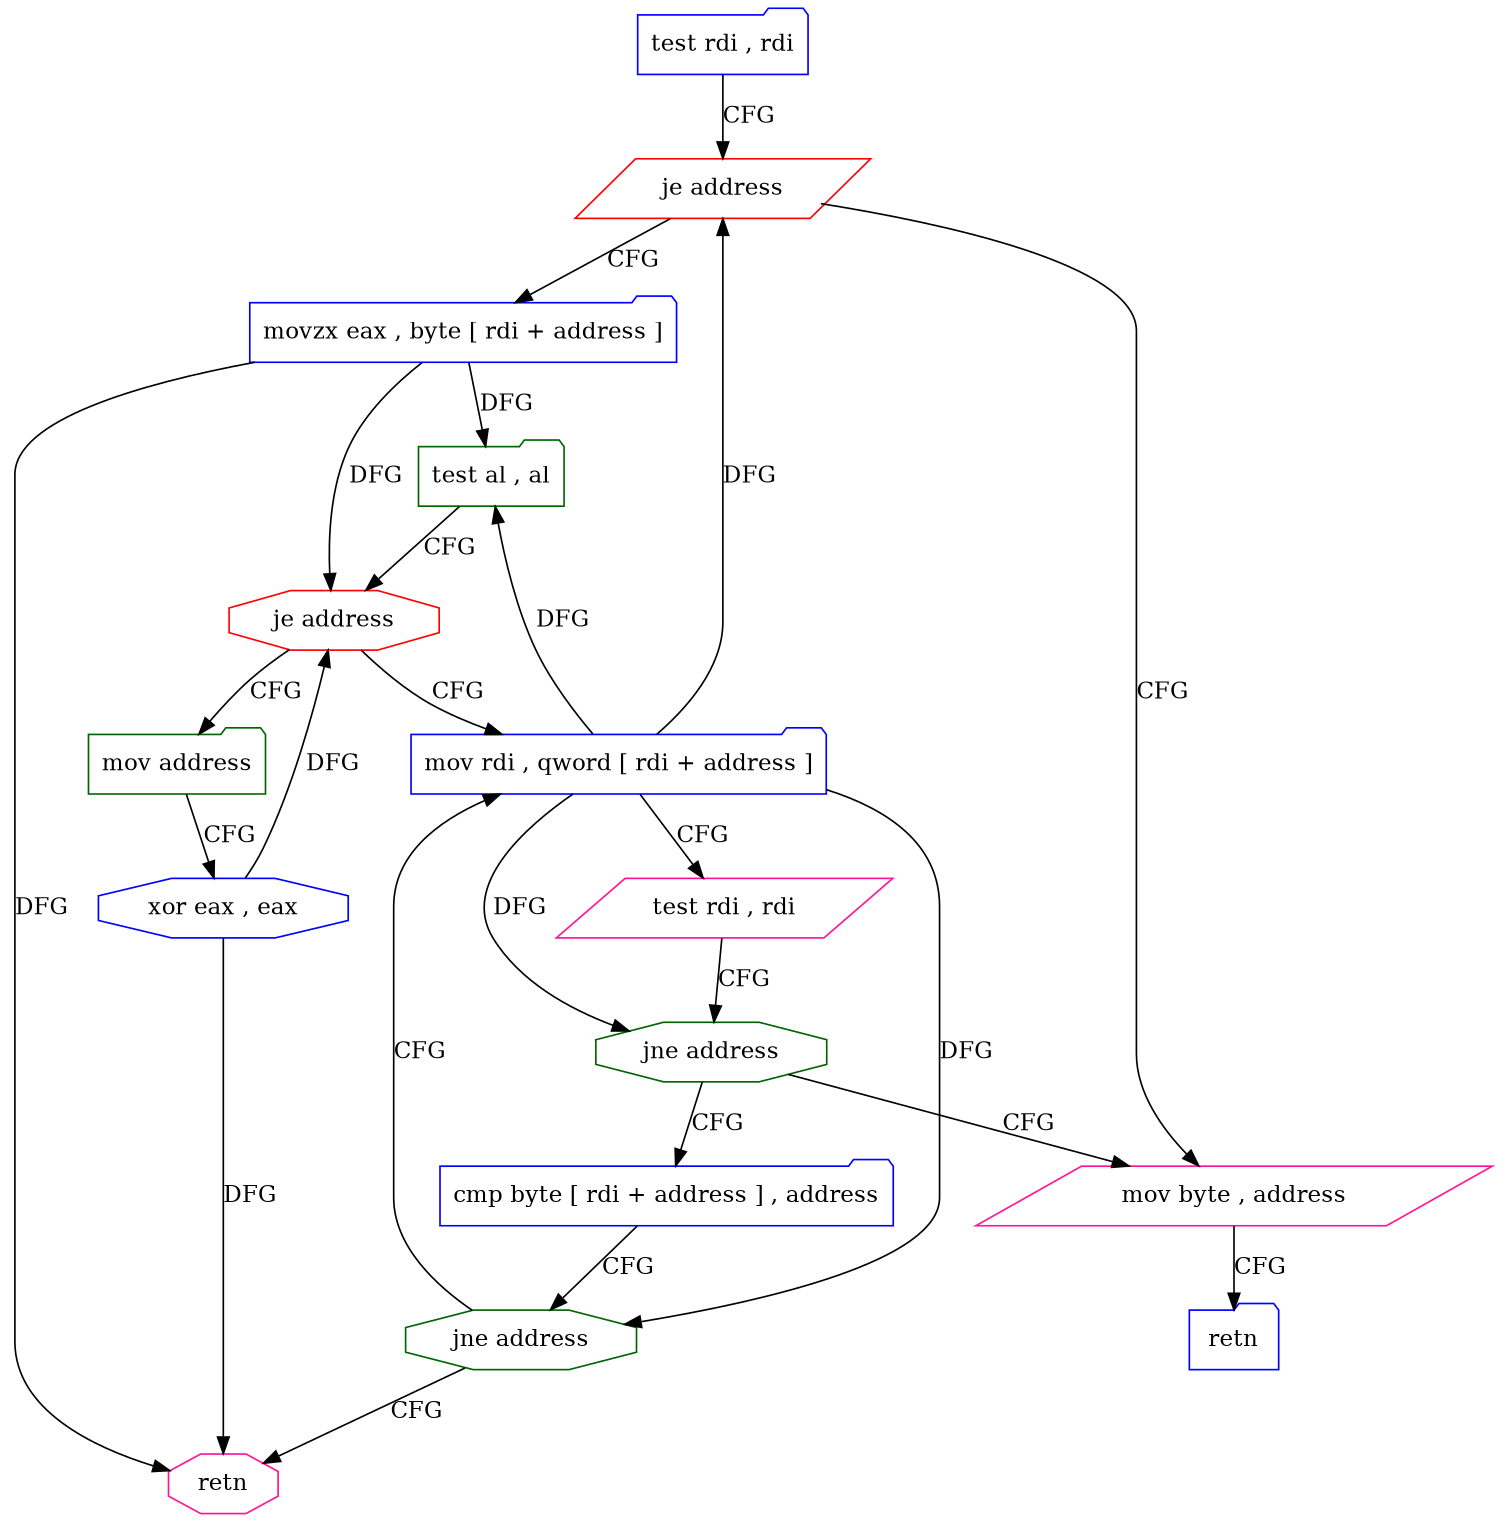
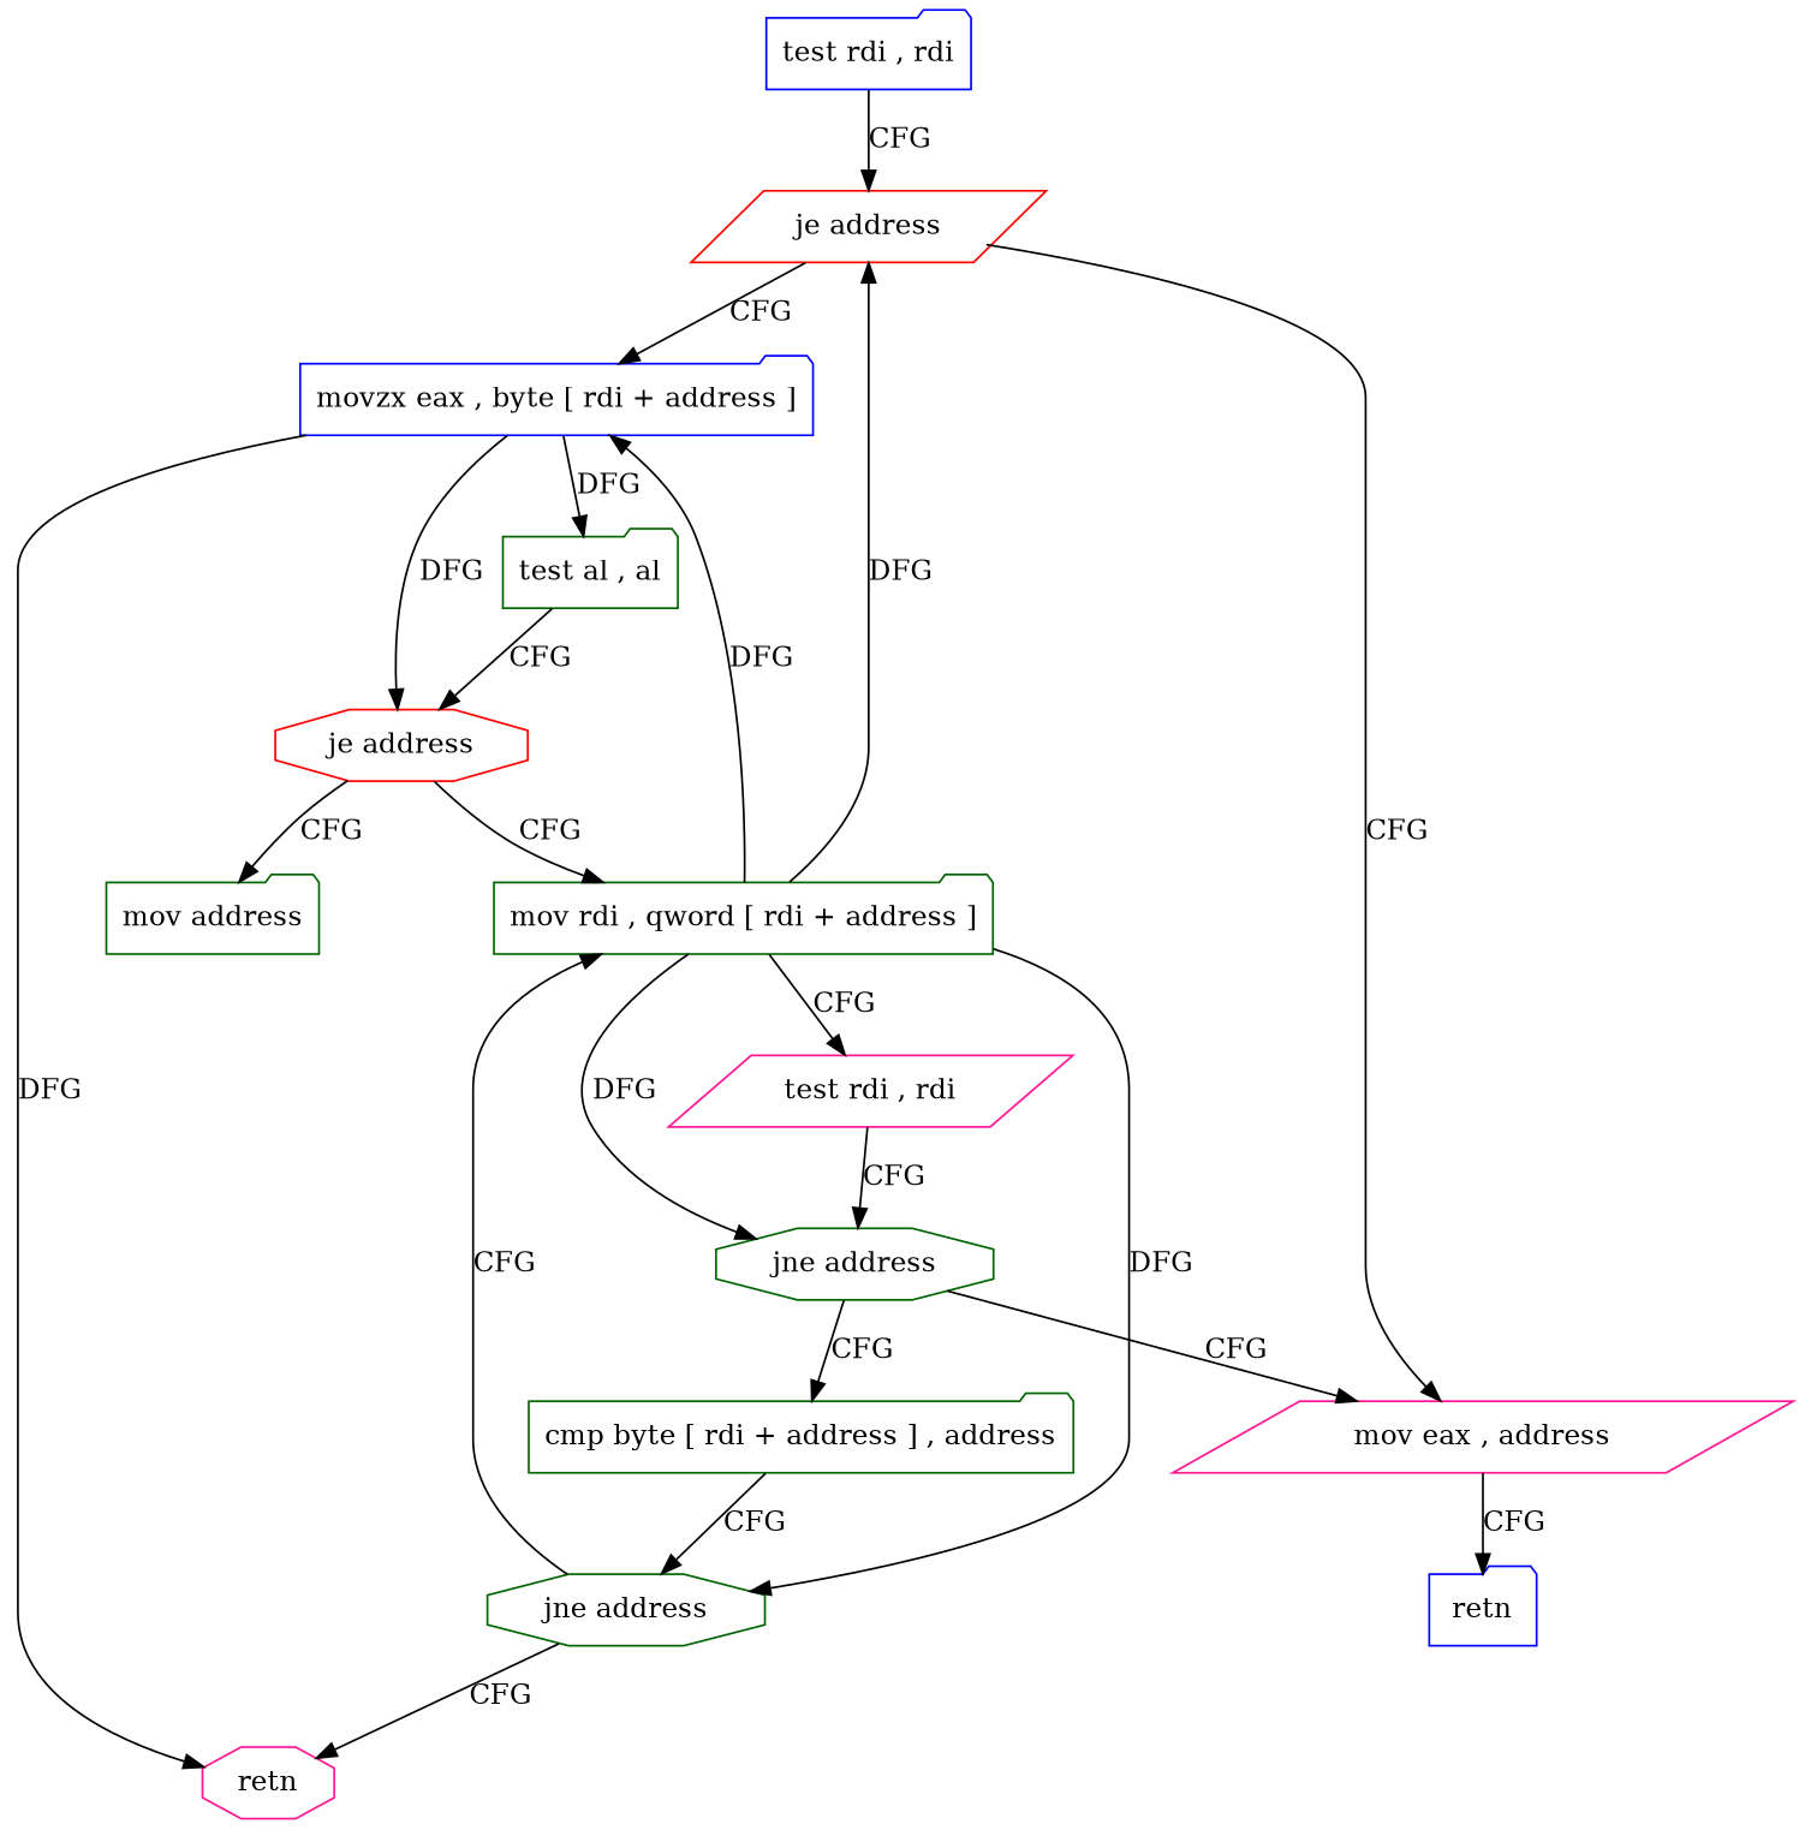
  digraph {
    node [color=blue shape=folder]
    n1 [label="test rdi , rdi"]
    n2 [color=red label="je address" shape=parallelogram]
-   n3 [color=deeppink label="mov byte , address" shape=parallelogram]
+   n3 [color=deeppink label="mov eax , address" shape=parallelogram]
    n4 [label="movzx eax , byte [ rdi + address ]"]
    n5 [label=retn]
    n6 [color=darkgreen label="test al , al"]
    n7 [color=red label="je address" shape=octagon]
    n8 [color=deeppink label=retn shape=octagon]
-   n9 [label="mov rdi , qword [ rdi + address ]"]
+   n9 [color=darkgreen label="mov rdi , qword [ rdi + address ]"]
    n10 [color=darkgreen label="mov address"]
    n11 [color=deeppink label="test rdi , rdi" shape=parallelogram]
    n12 [color=darkgreen label="jne address" shape=octagon]
    n13 [color=darkgreen label="jne address" shape=octagon]
-   n14 [label="xor eax , eax" shape=octagon]
-   n15 [label="cmp byte [ rdi + address ] , address"]
+   n15 [color=darkgreen label="cmp byte [ rdi + address ] , address"]
    n1 -> n2 [label=CFG]
    n2 -> n3 [label=CFG]
    n2 -> n4 [label=CFG]
    n3 -> n5 [label=CFG]
    n4 -> n6 [label=DFG]
    n4 -> n7 [label=DFG]
    n4 -> n8 [label=DFG]
    n6 -> n7 [label=CFG]
    n7 -> n9 [label=CFG]
    n7 -> n10 [label=CFG]
    n9 -> n2 [label=DFG]
-   n9 -> n6 [label=DFG]
+   n9 -> n4 [label=DFG]
    n9 -> n11 [label=CFG]
    n9 -> n12 [label=DFG]
    n9 -> n13 [label=DFG]
-   n10 -> n14 [label=CFG]
    n11 -> n12 [label=CFG]
    n12 -> n3 [label=CFG]
    n12 -> n15 [label=CFG]
    n13 -> n8 [label=CFG]
    n13 -> n9 [label=CFG]
-   n14 -> n7 [label=DFG]
-   n14 -> n8 [label=DFG]
    n15 -> n13 [label=CFG]
  }
